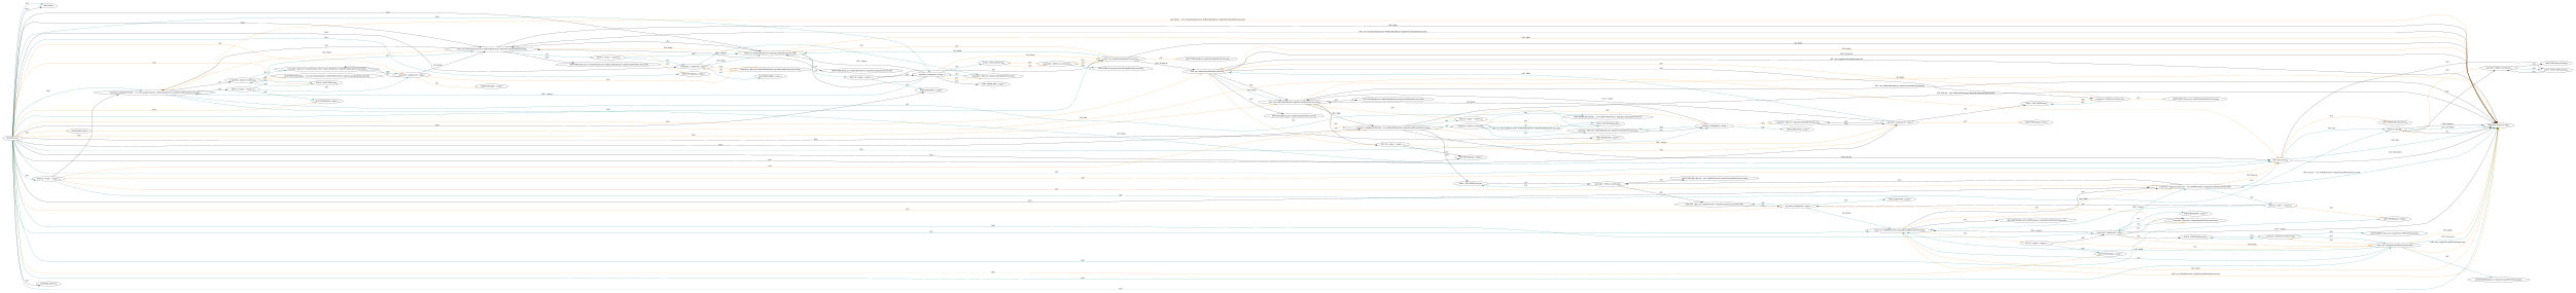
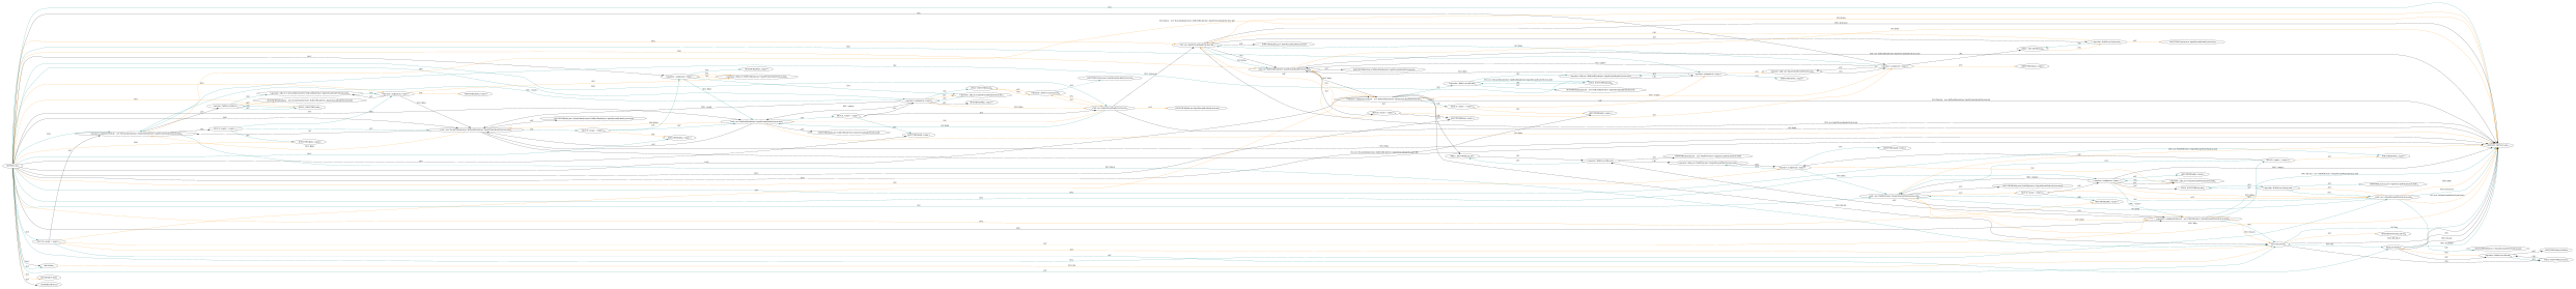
  digraph {
    fontname="Playfair Display"
    rankdir=LR
    node [fontname="Playfair Display"]
    edge [color=teal fontname="Playfair Display"]
    n1 [label=<(METHOD,run)<SUB>13</SUB>>]
    n2 [label=<(PARAM,this)<SUB>13</SUB>>]
    n3 [label=<(BLOCK,&lt;empty&gt;,&lt;empty&gt;)<SUB>13</SUB>>]
    n4 [label=<(&lt;operator&gt;.assignment,this.in = new StreamTokenizer(new BufferedReader(new InputStreamReader(System.in))))<SUB>14</SUB>>]
    n5 [label=<(FIELD_IDENTIFIER,in,in)<SUB>14</SUB>>]
    n6 [label=<(&lt;operator&gt;.assignment,&lt;empty&gt;)>]
    n7 [label=<(&lt;init&gt;,new StreamTokenizer(new BufferedReader(new InputStreamReader(System.in))))<SUB>14</SUB>>]
    n8 [label=<(&lt;operator&gt;.assignment,&lt;empty&gt;)>]
    n9 [label=<(&lt;init&gt;,new BufferedReader(new InputStreamReader(System.in)))<SUB>14</SUB>>]
    n10 [label=<(&lt;operator&gt;.assignment,&lt;empty&gt;)>]
    n11 [label=<(&lt;init&gt;,new InputStreamReader(System.in))<SUB>14</SUB>>]
    n12 [label=<(IDENTIFIER,$obj1,&lt;empty&gt;)>]
    n13 [label=<(IDENTIFIER,$obj2,&lt;empty&gt;)>]
    n14 [label=<(IDENTIFIER,$obj3,&lt;empty&gt;)>]
    n15 [label=<(&lt;operator&gt;.assignment,this.inb = new BufferedReader(new InputStreamReader(System.in)))<SUB>16</SUB>>]
    n16 [label=<(&lt;operator&gt;.assignment,&lt;empty&gt;)>]
    n17 [label=<(&lt;init&gt;,new BufferedReader(new InputStreamReader(System.in)))<SUB>16</SUB>>]
    n18 [label=<(&lt;operator&gt;.assignment,&lt;empty&gt;)>]
    n19 [label=<(&lt;init&gt;,new InputStreamReader(System.in))<SUB>16</SUB>>]
    n20 [label=<(IDENTIFIER,$obj4,&lt;empty&gt;)>]
    n21 [label=<(IDENTIFIER,$obj5,&lt;empty&gt;)>]
    n22 [label=<(&lt;operator&gt;.assignment,this.out = new PrintWriter(new OutputStreamWriter(System.out)))<SUB>17</SUB>>]
    n23 [label=<(&lt;operator&gt;.assignment,&lt;empty&gt;)>]
    n24 [label=<(&lt;init&gt;,new PrintWriter(new OutputStreamWriter(System.out)))<SUB>17</SUB>>]
    n25 [label=<(&lt;operator&gt;.assignment,&lt;empty&gt;)>]
    n26 [label=<(&lt;init&gt;,new OutputStreamWriter(System.out))<SUB>17</SUB>>]
    n27 [label=<(IDENTIFIER,$obj6,&lt;empty&gt;)>]
    n28 [label=<(IDENTIFIER,$obj7,&lt;empty&gt;)>]
    n29 [label=<(solve,this.solve())<SUB>18</SUB>>]
    n30 [label=<(MODIFIER,PUBLIC)>]
    n31 [label=<(MODIFIER,VIRTUAL)>]
    n32 [label=<(METHOD_RETURN,void)<SUB>13</SUB>>]
    n33 [label=<(flush,out.flush())<SUB>19</SUB>>]
    n34 [label=<(&lt;operator&gt;.fieldAccess,this.in)<SUB>14</SUB>>]
    n35 [label=<(BLOCK,&lt;empty&gt;,&lt;empty&gt;)<SUB>14</SUB>>]
    n36 [label=<(FIELD_IDENTIFIER,inb,inb)<SUB>16</SUB>>]
    n37 [label=<(&lt;operator&gt;.alloc,new StreamTokenizer(new BufferedReader(new InputStreamReader(System.in))))<SUB>14</SUB>>]
    n38 [label=<(IDENTIFIER,$obj3,&lt;empty&gt;)>]
    n39 [label=<(&lt;operator&gt;.alloc,new BufferedReader(new InputStreamReader(System.in)))<SUB>14</SUB>>]
    n40 [label=<(IDENTIFIER,$obj3,new StreamTokenizer(new BufferedReader(new InputStreamReader(System.in))))>]
    n41 [label=<(BLOCK,&lt;empty&gt;,&lt;empty&gt;)<SUB>14</SUB>>]
    n42 [label=<(IDENTIFIER,$obj2,&lt;empty&gt;)>]
    n43 [label=<(&lt;operator&gt;.alloc,new InputStreamReader(System.in))<SUB>14</SUB>>]
    n44 [label=<(IDENTIFIER,$obj2,new BufferedReader(new InputStreamReader(System.in)))>]
    n45 [label=<(BLOCK,&lt;empty&gt;,&lt;empty&gt;)<SUB>14</SUB>>]
    n46 [label=<(IDENTIFIER,$obj1,&lt;empty&gt;)>]
    n47 [label=<(FIELD_IDENTIFIER,in,in)<SUB>15</SUB>>]
    n48 [label=<(IDENTIFIER,$obj1,new InputStreamReader(System.in))>]
    n49 [label=<(&lt;operator&gt;.fieldAccess,System.in)<SUB>15</SUB>>]
    n50 [label=<(&lt;operator&gt;.fieldAccess,this.inb)<SUB>16</SUB>>]
    n51 [label=<(BLOCK,&lt;empty&gt;,&lt;empty&gt;)<SUB>16</SUB>>]
    n52 [label=<(FIELD_IDENTIFIER,out,out)<SUB>17</SUB>>]
    n53 [label=<(&lt;operator&gt;.alloc,new BufferedReader(new InputStreamReader(System.in)))<SUB>16</SUB>>]
    n54 [label=<(IDENTIFIER,$obj5,&lt;empty&gt;)>]
    n55 [label=<(&lt;operator&gt;.alloc,new InputStreamReader(System.in))<SUB>16</SUB>>]
    n56 [label=<(IDENTIFIER,$obj5,new BufferedReader(new InputStreamReader(System.in)))>]
    n57 [label=<(BLOCK,&lt;empty&gt;,&lt;empty&gt;)<SUB>16</SUB>>]
    n58 [label=<(IDENTIFIER,$obj4,&lt;empty&gt;)>]
    n59 [label=<(FIELD_IDENTIFIER,in,in)<SUB>16</SUB>>]
    n60 [label=<(IDENTIFIER,$obj4,new InputStreamReader(System.in))>]
    n61 [label=<(&lt;operator&gt;.fieldAccess,System.in)<SUB>16</SUB>>]
    n62 [label=<(&lt;operator&gt;.fieldAccess,this.out)<SUB>17</SUB>>]
    n63 [label=<(BLOCK,&lt;empty&gt;,&lt;empty&gt;)<SUB>17</SUB>>]
    n64 [label=<(&lt;operator&gt;.alloc,new PrintWriter(new OutputStreamWriter(System.out)))<SUB>17</SUB>>]
    n65 [label=<(IDENTIFIER,$obj7,&lt;empty&gt;)>]
    n66 [label=<(&lt;operator&gt;.alloc,new OutputStreamWriter(System.out))<SUB>17</SUB>>]
    n67 [label=<(IDENTIFIER,$obj7,new PrintWriter(new OutputStreamWriter(System.out)))>]
    n68 [label=<(BLOCK,&lt;empty&gt;,&lt;empty&gt;)<SUB>17</SUB>>]
    n69 [label=<(IDENTIFIER,$obj6,&lt;empty&gt;)>]
    n70 [label=<(FIELD_IDENTIFIER,out,out)<SUB>17</SUB>>]
    n71 [label=<(IDENTIFIER,$obj6,new OutputStreamWriter(System.out))>]
    n72 [label=<(&lt;operator&gt;.fieldAccess,System.out)<SUB>17</SUB>>]
    n73 [label=<(IDENTIFIER,this,this.solve())<SUB>18</SUB>>]
    n74 [label=<(FIELD_IDENTIFIER,out,out)<SUB>19</SUB>>]
    n75 [label=<(&lt;operator&gt;.fieldAccess,this.out)<SUB>19</SUB>>]
    n76 [label=<(IDENTIFIER,this,this.in = new StreamTokenizer(new BufferedReader(new InputStreamReader(System.in))))>]
    n77 [label=<(IDENTIFIER,System,new InputStreamReader(System.in))<SUB>15</SUB>>]
    n78 [label=<(IDENTIFIER,this,this.inb = new BufferedReader(new InputStreamReader(System.in)))>]
    n79 [label=<(IDENTIFIER,System,new InputStreamReader(System.in))<SUB>16</SUB>>]
    n80 [label=<(IDENTIFIER,this,this.out = new PrintWriter(new OutputStreamWriter(System.out)))>]
    n81 [label=<(IDENTIFIER,System,new OutputStreamWriter(System.out))<SUB>17</SUB>>]
    n82 [label=<(IDENTIFIER,this,out.flush())>]
    n1 -> n2 [label="AST: "]
    n1 -> n2 [color=black label="DDG: "]
    n1 -> n3 [label="AST: "]
    n1 -> n4 [label="DDG: "]
    n1 -> n5 [color=darkorange label="CFG: "]
    n1 -> n6 [color=darkorange label="DDG: "]
    n1 -> n7 [color=black label="DDG: "]
    n1 -> n8 [color=black label="DDG: "]
    n1 -> n9 [color=black label="DDG: "]
    n1 -> n10 [label="DDG: "]
    n1 -> n11 [label="DDG: "]
    n1 -> n12 [color=black label="DDG: "]
    n1 -> n13 [label="DDG: "]
    n1 -> n14 [color=darkorange label="DDG: "]
    n1 -> n15 [color=black label="DDG: "]
    n1 -> n16 [label="DDG: "]
    n1 -> n17 [color=darkorange label="DDG: "]
    n1 -> n18 [color=black label="DDG: "]
    n1 -> n19 [color=darkorange label="DDG: "]
    n1 -> n20 [color=black label="DDG: "]
    n1 -> n21 [color=black label="DDG: "]
    n1 -> n22 [color=black label="DDG: "]
    n1 -> n23 [color=darkorange label="DDG: "]
    n1 -> n24 [label="DDG: "]
    n1 -> n25 [label="DDG: "]
    n1 -> n26 [label="DDG: "]
    n1 -> n27 [color=darkorange label="DDG: "]
    n1 -> n28 [label="DDG: "]
    n1 -> n29 [label="AST: "]
    n1 -> n30 [color=darkorange label="AST: "]
    n1 -> n31 [color=black label="AST: "]
    n1 -> n32 [label="CFG: "]
-   n30 -> n29 [color=darkorange label="DDG: this"]
+   n2 -> n29 [color=darkorange label="DDG: this"]
    n3 -> n4 [color=black label="AST: "]
    n3 -> n15 [color=darkorange label="AST: "]
    n3 -> n22 [color=darkorange label="AST: "]
    n3 -> n29 [color=darkorange label="AST: "]
    n3 -> n33 [label="AST: "]
    n4 -> n29 [label="DDG: this.in"]
    n4 -> n32 [color=darkorange label="DDG: this.in = new StreamTokenizer(new BufferedReader(new InputStreamReader(System.in)))"]
    n4 -> n34 [color=black label="AST: "]
    n4 -> n35 [color=black label="AST: "]
    n4 -> n36 [label="CFG: "]
    n5 -> n34 [label="CFG: "]
    n6 -> n7 [color=black label="DDG: $obj3"]
    n6 -> n37 [color=black label="AST: "]
    n6 -> n38 [color=darkorange label="AST: "]
    n6 -> n39 [color=darkorange label="CFG: "]
    n7 -> n4 [color=black label="CFG: "]
    n7 -> n4 [color=darkorange label="DDG: $obj3"]
    n7 -> n32 [color=black label="DDG: $obj3"]
    n7 -> n32 [color=black label="DDG: new StreamTokenizer(new BufferedReader(new InputStreamReader(System.in)))"]
    n7 -> n40 [color=black label="AST: "]
    n7 -> n41 [label="AST: "]
    n8 -> n9 [label="DDG: $obj2"]
    n8 -> n39 [color=darkorange label="AST: "]
    n8 -> n42 [label="AST: "]
    n8 -> n43 [label="CFG: "]
    n9 -> n7 [color=black label="CFG: "]
    n9 -> n7 [color=darkorange label="DDG: $obj2"]
    n9 -> n32 [color=darkorange label="DDG: $obj2"]
    n9 -> n44 [color=black label="AST: "]
    n9 -> n45 [label="AST: "]
    n10 -> n4 [label="DDG: &lt;empty&gt;"]
    n10 -> n7 [color=black label="DDG: &lt;empty&gt;"]
    n10 -> n9 [color=black label="DDG: &lt;empty&gt;"]
    n10 -> n11 [color=darkorange label="DDG: $obj1"]
    n10 -> n43 [color=darkorange label="AST: "]
    n10 -> n46 [color=black label="AST: "]
    n10 -> n47 [label="CFG: "]
    n11 -> n9 [color=darkorange label="CFG: "]
    n11 -> n9 [label="DDG: $obj1"]
    n11 -> n19 [color=black label="DDG: System.in"]
    n11 -> n32 [color=black label="DDG: $obj1"]
    n11 -> n48 [color=darkorange label="AST: "]
    n11 -> n49 [color=darkorange label="AST: "]
    n15 -> n29 [color=black label="DDG: this.inb"]
    n15 -> n32 [color=black label="DDG: this.inb = new BufferedReader(new InputStreamReader(System.in))"]
    n15 -> n50 [label="AST: "]
    n15 -> n51 [label="AST: "]
    n15 -> n52 [color=black label="CFG: "]
    n16 -> n17 [color=black label="DDG: $obj5"]
    n16 -> n53 [label="AST: "]
    n16 -> n54 [label="AST: "]
    n16 -> n55 [color=darkorange label="CFG: "]
    n17 -> n15 [color=darkorange label="CFG: "]
    n17 -> n15 [color=black label="DDG: $obj5"]
    n17 -> n32 [color=darkorange label="DDG: $obj5"]
    n17 -> n32 [color=black label="DDG: new BufferedReader(new InputStreamReader(System.in))"]
    n17 -> n56 [color=black label="AST: "]
    n17 -> n57 [color=black label="AST: "]
    n18 -> n15 [color=darkorange label="DDG: &lt;empty&gt;"]
    n18 -> n17 [color=black label="DDG: &lt;empty&gt;"]
    n18 -> n19 [label="DDG: $obj4"]
    n18 -> n55 [color=black label="AST: "]
    n18 -> n58 [color=darkorange label="AST: "]
    n18 -> n59 [color=black label="CFG: "]
    n19 -> n17 [color=black label="CFG: "]
    n19 -> n17 [label="DDG: $obj4"]
    n19 -> n32 [color=darkorange label="DDG: $obj4"]
    n19 -> n32 [color=black label="DDG: System.in"]
    n19 -> n32 [color=black label="DDG: new InputStreamReader(System.in)"]
    n19 -> n60 [color=black label="AST: "]
    n19 -> n61 [color=black label="AST: "]
    n22 -> n29 [label="CFG: "]
    n22 -> n29 [color=darkorange label="DDG: this.out"]
    n22 -> n32 [label="DDG: this.out = new PrintWriter(new OutputStreamWriter(System.out))"]
    n22 -> n62 [color=black label="AST: "]
    n22 -> n63 [label="AST: "]
    n23 -> n24 [label="DDG: $obj7"]
    n23 -> n64 [label="AST: "]
    n23 -> n65 [label="AST: "]
    n23 -> n66 [color=darkorange label="CFG: "]
    n24 -> n22 [color=black label="CFG: "]
    n24 -> n22 [color=darkorange label="DDG: $obj7"]
    n24 -> n32 [color=darkorange label="DDG: $obj7"]
    n24 -> n32 [color=darkorange label="DDG: new PrintWriter(new OutputStreamWriter(System.out))"]
    n24 -> n67 [color=black label="AST: "]
    n24 -> n68 [color=darkorange label="AST: "]
    n25 -> n22 [label="DDG: &lt;empty&gt;"]
    n25 -> n24 [color=black label="DDG: &lt;empty&gt;"]
    n25 -> n26 [color=darkorange label="DDG: $obj6"]
    n25 -> n32 [color=black label="DDG: &lt;empty&gt;"]
    n25 -> n66 [color=black label="AST: "]
    n25 -> n69 [label="AST: "]
    n25 -> n70 [color=black label="CFG: "]
    n26 -> n24 [label="CFG: "]
    n26 -> n24 [label="DDG: $obj6"]
    n26 -> n32 [color=darkorange label="DDG: $obj6"]
    n26 -> n32 [label="DDG: System.out"]
    n26 -> n32 [color=darkorange label="DDG: new OutputStreamWriter(System.out)"]
    n26 -> n71 [label="AST: "]
    n26 -> n72 [color=darkorange label="AST: "]
    n29 -> n32 [label="DDG: this"]
    n29 -> n32 [color=black label="DDG: this.solve()"]
    n29 -> n33 [label="DDG: this"]
    n29 -> n73 [color=darkorange label="AST: "]
    n29 -> n74 [color=black label="CFG: "]
    n33 -> n32 [color=black label="CFG: "]
    n33 -> n32 [color=black label="DDG: this.out"]
    n33 -> n32 [label="DDG: out.flush()"]
    n33 -> n75 [color=black label="AST: "]
    n34 -> n5 [label="AST: "]
    n34 -> n37 [label="CFG: "]
    n34 -> n76 [color=darkorange label="AST: "]
    n35 -> n6 [label="AST: "]
    n35 -> n7 [label="AST: "]
    n35 -> n14 [label="AST: "]
    n36 -> n50 [label="CFG: "]
    n37 -> n6 [label="CFG: "]
    n39 -> n8 [color=darkorange label="CFG: "]
    n41 -> n8 [label="AST: "]
    n41 -> n9 [label="AST: "]
    n41 -> n13 [color=darkorange label="AST: "]
    n43 -> n10 [label="CFG: "]
    n45 -> n10 [color=black label="AST: "]
    n45 -> n11 [color=black label="AST: "]
    n45 -> n12 [label="AST: "]
    n47 -> n49 [color=darkorange label="CFG: "]
    n49 -> n11 [color=darkorange label="CFG: "]
    n49 -> n47 [color=darkorange label="AST: "]
    n49 -> n77 [label="AST: "]
    n50 -> n36 [label="DDG: new StreamTokenizer(new BufferedReader(new InputStreamReader(System.in)))"]
    n50 -> n53 [label="CFG: "]
    n50 -> n78 [label="AST: "]
    n51 -> n16 [color=darkorange label="AST: "]
    n51 -> n17 [color=darkorange label="AST: "]
    n51 -> n21 [color=darkorange label="AST: "]
    n52 -> n62 [color=black label="CFG: "]
    n53 -> n16 [color=black label="CFG: "]
    n55 -> n18 [color=black label="CFG: "]
    n57 -> n18 [color=darkorange label="AST: "]
    n57 -> n19 [color=darkorange label="AST: "]
    n57 -> n20 [color=black label="AST: "]
    n59 -> n61 [color=darkorange label="CFG: "]
    n61 -> n19 [color=darkorange label="CFG: "]
    n61 -> n59 [label="AST: "]
    n61 -> n79 [color=darkorange label="AST: "]
    n62 -> n52 [label="AST: "]
    n62 -> n64 [color=black label="CFG: "]
    n62 -> n80 [color=black label="AST: "]
    n63 -> n23 [color=black label="AST: "]
    n63 -> n24 [label="AST: "]
    n63 -> n28 [color=darkorange label="AST: "]
    n64 -> n23 [color=black label="CFG: "]
    n66 -> n25 [label="CFG: "]
    n68 -> n25 [color=black label="AST: "]
    n68 -> n26 [color=darkorange label="AST: "]
    n68 -> n27 [label="AST: "]
    n70 -> n72 [label="CFG: "]
    n72 -> n26 [label="CFG: "]
    n72 -> n70 [label="AST: "]
    n72 -> n81 [label="AST: "]
    n74 -> n75 [color=black label="CFG: "]
    n75 -> n33 [color=darkorange label="CFG: "]
    n75 -> n74 [label="AST: "]
    n75 -> n82 [color=black label="AST: "]
  }
